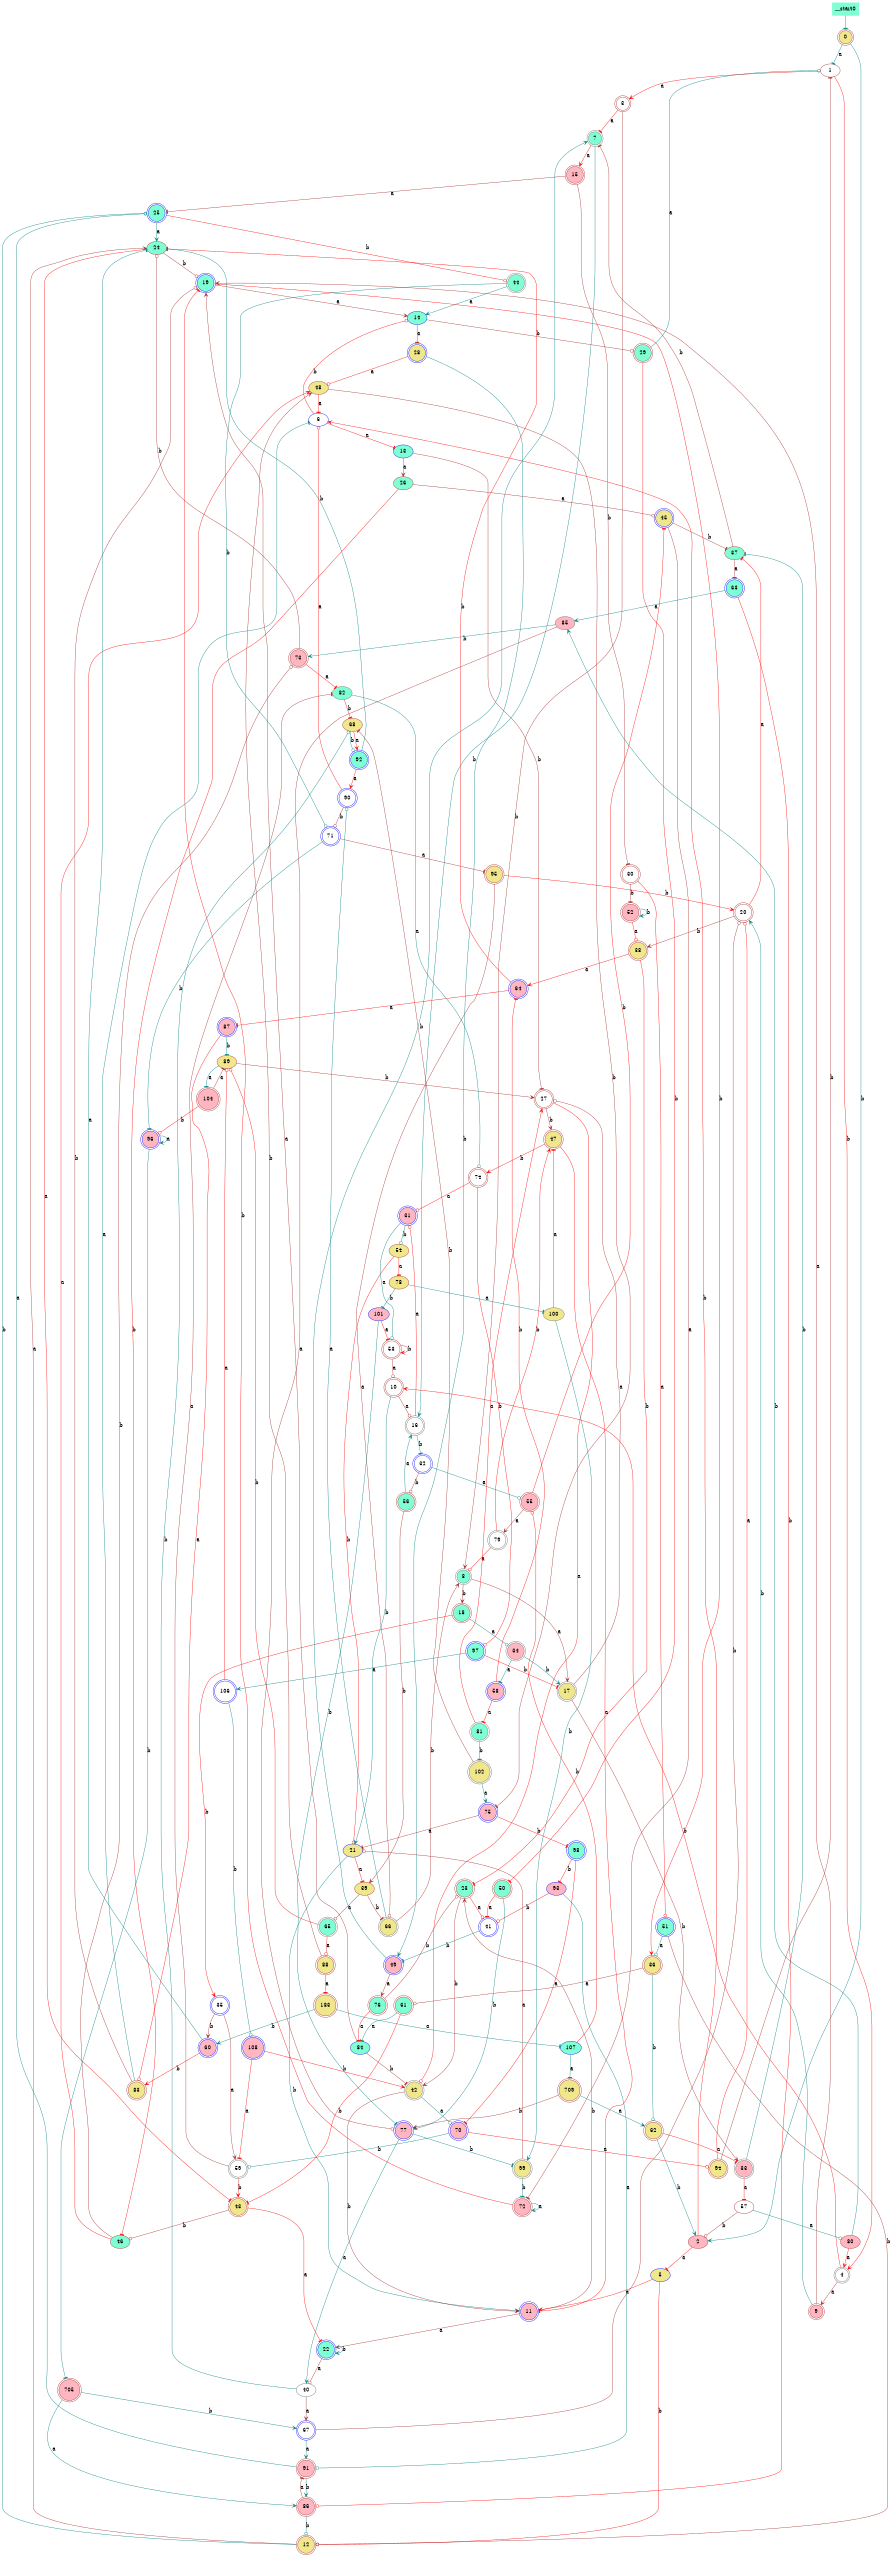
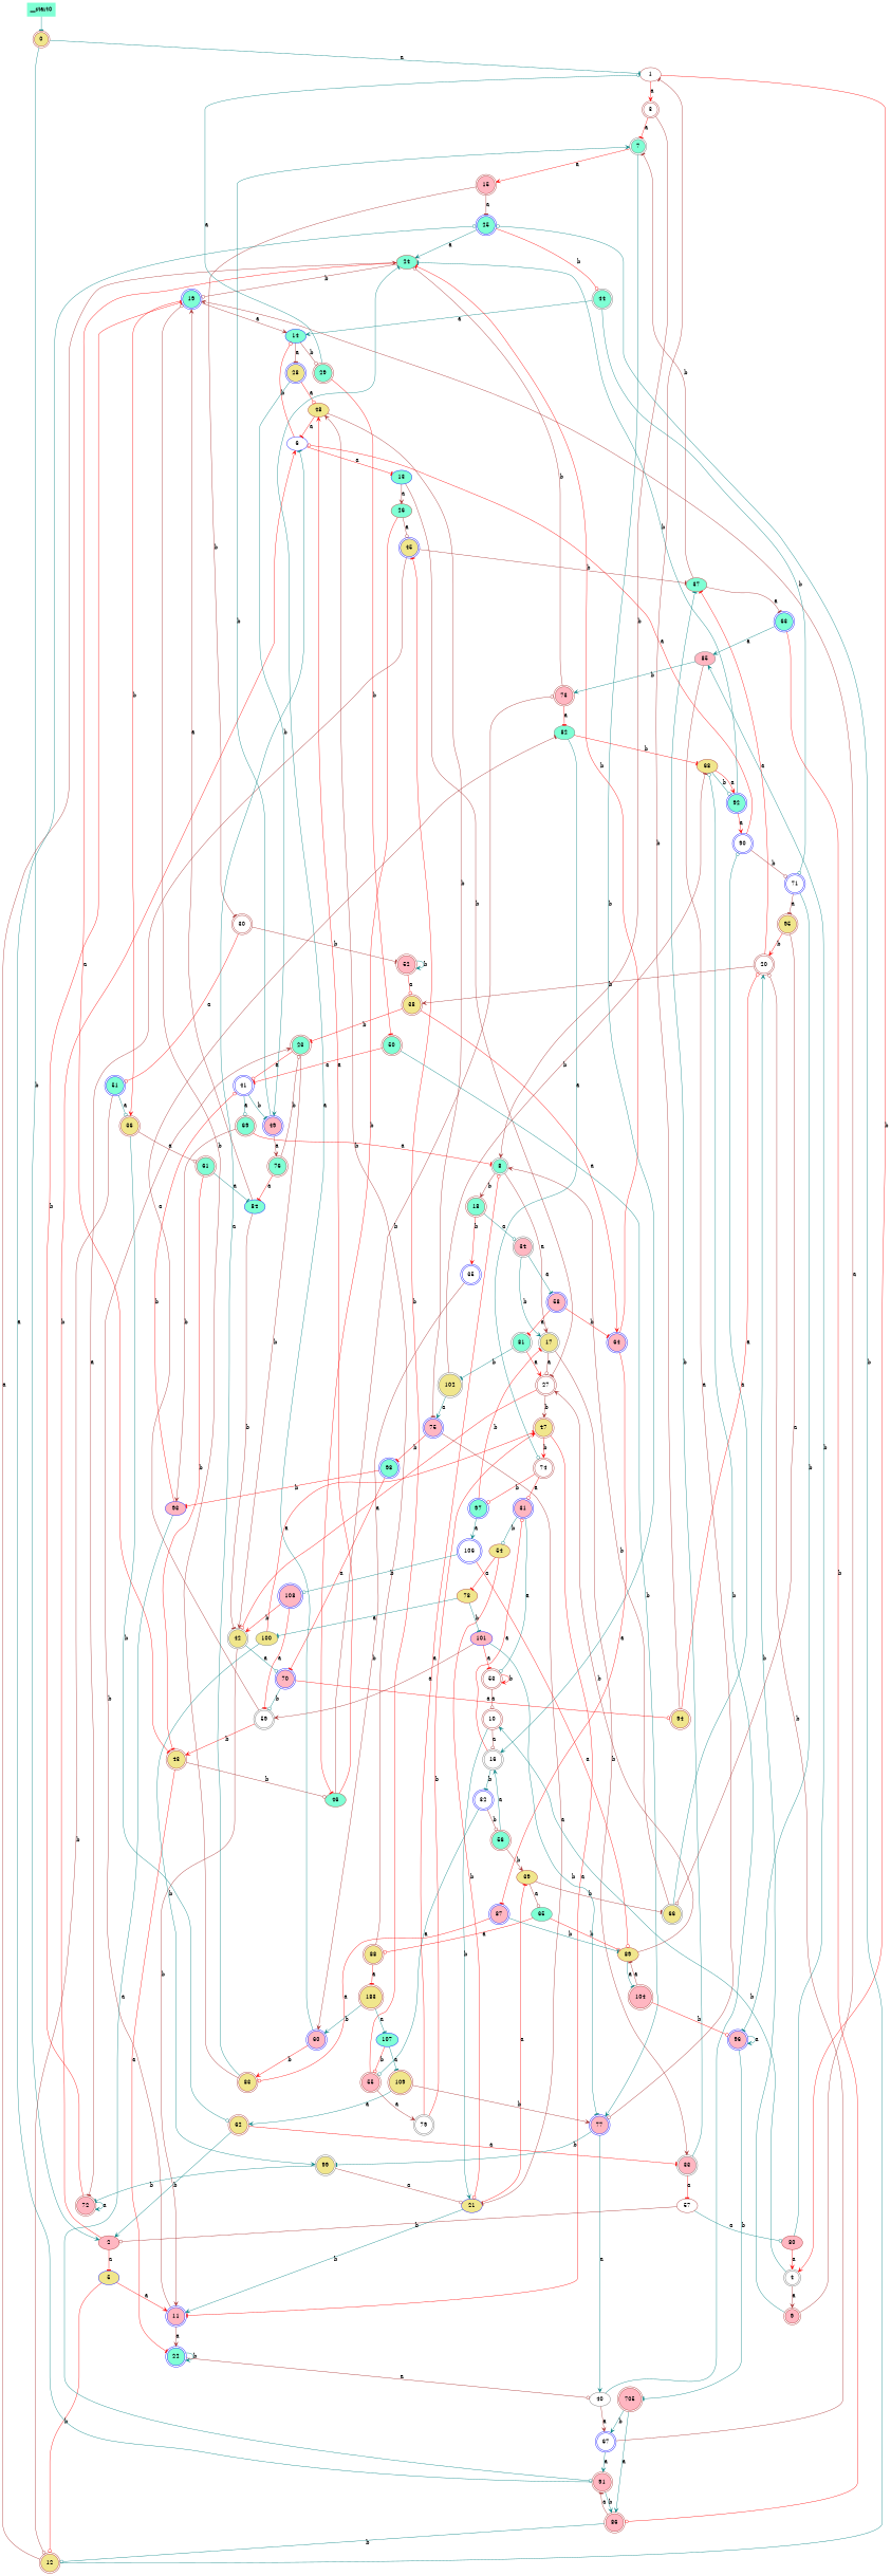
  digraph {
    node [color=brown fillcolor=aquamarine shape=doublecircle style=filled]
    edge [arrowhead=vee color=red]
    __start0 [color=blue shape=none]
    0 [fillcolor=khaki]
    1 [fillcolor=white shape=""]
    2 [fillcolor=lightpink shape=""]
    3 [fillcolor=white]
    4 [color=gray40 fillcolor=white]
    5 [color=blue fillcolor=khaki shape=""]
    6 [color=blue fillcolor=white shape=""]
    7 [color=gray40]
    8 [color=gray40]
    9 [fillcolor=lightpink]
    10 [fillcolor=white]
    11 [color=blue fillcolor=lightpink]
    12 [fillcolor=khaki]
    13 [color=blue shape=""]
    14 [color=blue shape=""]
    15 [fillcolor=lightpink]
    16 [color=gray40 fillcolor=white]
    17 [color=gray40 fillcolor=khaki]
    18
    19 [color=blue]
    20 [fillcolor=white]
    21 [color=blue fillcolor=khaki shape=""]
    22 [color=blue]
    23
    24 [shape=""]
    25 [color=blue]
    26 [shape=""]
    27 [fillcolor=white]
    28 [color=blue fillcolor=khaki]
    29
    30 [fillcolor=white]
    31 [color=blue fillcolor=lightpink]
    32 [color=blue fillcolor=white]
    33 [color=gray40 fillcolor=lightpink]
    34 [color=gray40 fillcolor=lightpink]
    35 [color=blue fillcolor=white]
    36 [fillcolor=khaki]
    37 [shape=""]
    38 [fillcolor=khaki]
    39 [fillcolor=khaki shape=""]
    40 [color=gray40 fillcolor=white shape=""]
    41 [color=blue fillcolor=white]
    42 [color=gray40 fillcolor=khaki]
    43 [fillcolor=khaki]
    44 [color=gray40]
    45 [color=blue fillcolor=khaki]
    46 [shape=""]
    47 [fillcolor=khaki]
    48 [fillcolor=khaki shape=""]
    49 [color=blue fillcolor=lightpink]
    50
    51 [color=blue]
    52 [fillcolor=lightpink]
    53 [fillcolor=white]
    54 [fillcolor=khaki shape=""]
    55 [fillcolor=lightpink]
    56
    57 [fillcolor=white shape=""]
    58 [color=blue fillcolor=lightpink]
    59 [color=gray40 fillcolor=white]
    60 [color=blue fillcolor=lightpink]
    61
    62 [fillcolor=khaki]
    63 [color=blue]
    64 [color=blue fillcolor=lightpink]
-   65 [color=gray40]
+   65 [color=gray40 shape=ellipse]
    66 [color=gray40 fillcolor=khaki]
    67 [color=blue fillcolor=white]
    68 [fillcolor=khaki shape=""]
+   69
    70 [color=blue fillcolor=lightpink]
    71 [color=blue fillcolor=white]
    72 [fillcolor=lightpink]
    73 [fillcolor=lightpink]
    74 [fillcolor=white]
    75 [color=blue fillcolor=lightpink]
    76
    77 [color=blue fillcolor=lightpink]
    78 [fillcolor=khaki shape=""]
    79 [color=gray40 fillcolor=white]
    80 [fillcolor=lightpink shape=""]
    81 [color=gray40]
    82 [color=gray40 shape=""]
    83 [fillcolor=khaki]
    84 [color=blue shape=""]
    85 [color=gray40 fillcolor=lightpink shape=""]
    86 [fillcolor=lightpink]
    87 [color=blue fillcolor=lightpink]
    88 [fillcolor=khaki]
    89 [fillcolor=khaki shape=""]
    90 [color=blue fillcolor=white]
    91 [fillcolor=lightpink]
    92 [color=blue]
    93 [color=blue fillcolor=lightpink shape=""]
    94 [fillcolor=khaki]
    95 [fillcolor=khaki]
    96 [color=blue fillcolor=lightpink]
    97 [color=blue]
    98 [color=blue]
    99 [color=gray40 fillcolor=khaki]
    100 [color=gray40 fillcolor=khaki shape=""]
    101 [color=blue fillcolor=lightpink shape=""]
    102 [color=gray40 fillcolor=khaki]
    n105 [fillcolor=khaki label=183]
    104 [fillcolor=lightpink]
    n107 [fillcolor=lightpink label=705]
    106 [color=blue fillcolor=white]
    107 [color=blue shape=""]
    108 [color=blue fillcolor=lightpink]
-   109 [fillcolor=khaki label=709]
+   109 [fillcolor=khaki]
    __start0 -> 0 [arrowhead=tee color=teal]
    0 -> 1 [arrowhead=tee color=teal label=a]
    0 -> 2 [color=teal label=b]
    1 -> 3 [label=a]
    1 -> 4 [label=b]
    2 -> 5 [arrowhead=tee label=a]
    2 -> 6 [label=b]
    3 -> 7 [arrowhead=tee label=a]
    3 -> 8 [color=brown label=b]
    4 -> 9 [color=brown label=a]
-   4 -> 10 [label=b]
+   4 -> 10 [color=teal label=b]
    5 -> 11 [label=a]
    5 -> 12 [arrowhead=odot label=b]
    6 -> 13 [arrowhead=tee label=a]
    6 -> 14 [arrowhead=odot label=b]
    7 -> 15 [label=a]
    7 -> 16 [color=teal label=b]
    8 -> 17 [color=brown label=a]
    8 -> 18 [color=brown label=b]
    9 -> 19 [color=brown label=a]
    9 -> 20 [color=teal label=b]
    10 -> 16 [arrowhead=odot color=brown label=a]
    10 -> 21 [color=teal label=b]
    11 -> 22 [color=brown label=a]
    11 -> 23 [color=brown label=b]
    12 -> 24 [color=brown label=a]
    12 -> 25 [arrowhead=odot color=teal label=b]
    13 -> 26 [color=brown label=a]
    13 -> 27 [arrowhead=tee color=brown label=b]
    14 -> 28 [arrowhead=tee color=brown label=a]
    14 -> 29 [arrowhead=odot color=brown label=b]
    15 -> 25 [arrowhead=tee color=brown label=a]
    15 -> 30 [arrowhead=tee color=brown label=b]
    16 -> 31 [arrowhead=odot label=a]
    16 -> 32 [arrowhead=tee color=teal label=b]
    17 -> 27 [arrowhead=odot color=brown label=a]
    17 -> 33 [color=brown label=b]
    18 -> 34 [arrowhead=odot color=teal label=a]
    18 -> 35 [label=b]
    19 -> 14 [color=brown label=a]
    19 -> 36 [label=b]
    20 -> 37 [arrowhead=tee label=a]
    20 -> 38 [color=brown label=b]
    21 -> 11 [color=teal label=b]
    21 -> 39 [arrowhead=tee label=a]
    22 -> 22 [color=teal label=b]
    22 -> 40 [arrowhead=odot color=brown label=a]
    23 -> 41 [arrowhead=odot label=a]
    23 -> 42 [color=brown label=b]
    24 -> 19 [arrowhead=odot color=brown label=b]
    24 -> 43 [arrowhead=tee label=a]
    25 -> 24 [color=teal label=a]
    25 -> 44 [arrowhead=odot label=b]
    26 -> 45 [arrowhead=odot color=brown label=a]
    26 -> 46 [arrowhead=tee label=b]
    27 -> 42 [arrowhead=odot label=a]
    27 -> 47 [color=brown label=b]
    28 -> 48 [arrowhead=odot label=a]
    28 -> 49 [color=teal label=b]
    29 -> 1 [arrowhead=odot color=teal label=a]
    29 -> 50 [arrowhead=tee label=b]
    30 -> 51 [arrowhead=odot label=a]
    30 -> 52 [arrowhead=tee color=brown label=b]
    31 -> 53 [arrowhead=odot color=teal label=a]
    31 -> 54 [arrowhead=odot color=teal label=b]
    32 -> 55 [arrowhead=odot color=teal label=a]
    32 -> 56 [arrowhead=odot color=brown label=b]
    33 -> 37 [arrowhead=tee color=teal label=b]
    33 -> 57 [arrowhead=tee label=a]
    34 -> 17 [color=teal label=b]
    34 -> 58 [arrowhead=tee color=teal label=a]
-   35 -> 59 [color=brown label=a]
+   101 -> 59 [color=brown label=a]
    35 -> 60 [color=brown label=b]
    36 -> 61 [arrowhead=odot color=brown label=a]
    36 -> 62 [arrowhead=odot color=teal label=b]
    37 -> 7 [arrowhead=tee color=brown label=b]
    37 -> 63 [arrowhead=tee color=brown label=a]
    38 -> 23 [arrowhead=tee label=b]
    38 -> 64 [label=a]
    39 -> 65 [arrowhead=odot color=brown label=a]
    39 -> 66 [arrowhead=tee color=brown label=b]
    40 -> 67 [color=brown label=a]
    40 -> 68 [arrowhead=odot color=teal label=b]
    41 -> 49 [arrowhead=tee color=teal label=b]
+   41 -> 69 [arrowhead=odot color=teal label=a]
    42 -> 11 [color=brown label=b]
    42 -> 70 [arrowhead=odot color=teal label=a]
    43 -> 22 [arrowhead=tee label=a]
    43 -> 46 [arrowhead=odot color=brown label=b]
    44 -> 14 [color=teal label=a]
    44 -> 71 [arrowhead=odot color=teal label=b]
    45 -> 37 [arrowhead=tee color=brown label=b]
    45 -> 72 [arrowhead=tee color=brown label=a]
    46 -> 48 [label=a]
    46 -> 73 [arrowhead=odot color=brown label=b]
    47 -> 11 [arrowhead=tee label=a]
    47 -> 74 [label=b]
    48 -> 6 [arrowhead=tee label=a]
    48 -> 75 [arrowhead=tee color=brown label=b]
    49 -> 7 [color=teal label=b]
    49 -> 76 [color=brown label=a]
    50 -> 41 [arrowhead=tee label=a]
    50 -> 77 [color=teal label=b]
    51 -> 12 [arrowhead=odot color=brown label=b]
    51 -> 36 [arrowhead=odot color=teal label=a]
    52 -> 38 [arrowhead=odot label=a]
    52 -> 52 [color=teal label=b]
    53 -> 10 [arrowhead=odot color=brown label=a]
    53 -> 53 [label=b]
    54 -> 21 [arrowhead=odot label=b]
    54 -> 78 [arrowhead=tee label=a]
    55 -> 45 [arrowhead=tee label=b]
    55 -> 79 [color=brown label=a]
    56 -> 16 [color=teal label=a]
    56 -> 39 [color=brown label=b]
    57 -> 2 [arrowhead=odot color=brown label=b]
    57 -> 80 [arrowhead=odot color=teal label=a]
    58 -> 64 [arrowhead=tee label=b]
    58 -> 81 [arrowhead=tee label=a]
    59 -> 43 [label=b]
    59 -> 82 [arrowhead=tee color=brown label=a]
    60 -> 24 [arrowhead=tee color=teal label=a]
    60 -> 83 [label=b]
    61 -> 43 [arrowhead=tee label=b]
    61 -> 84 [arrowhead=tee color=teal label=a]
    62 -> 2 [color=teal label=b]
    62 -> 33 [arrowhead=tee label=a]
    63 -> 85 [color=teal label=a]
    63 -> 86 [arrowhead=odot label=b]
    64 -> 24 [arrowhead=tee label=b]
    64 -> 87 [arrowhead=tee label=a]
    65 -> 88 [arrowhead=odot label=a]
    65 -> 89 [arrowhead=odot label=b]
    66 -> 8 [color=brown label=b]
    66 -> 90 [arrowhead=odot color=teal label=a]
    67 -> 20 [arrowhead=odot color=brown label=b]
    67 -> 91 [color=teal label=a]
    68 -> 92 [label=a]
    68 -> 92 [arrowhead=odot color=teal label=b]
+   69 -> 8 [arrowhead=tee label=a]
+   69 -> 93 [color=brown label=b]
    70 -> 59 [arrowhead=odot color=teal label=b]
    70 -> 94 [arrowhead=odot label=a]
    71 -> 95 [arrowhead=tee color=brown label=a]
    71 -> 96 [arrowhead=tee color=teal label=b]
    72 -> 19 [arrowhead=tee label=b]
    72 -> 72 [color=teal label=a]
    73 -> 24 [arrowhead=odot color=brown label=b]
    73 -> 82 [arrowhead=tee label=a]
    74 -> 31 [arrowhead=odot label=a]
    74 -> 97 [arrowhead=odot label=b]
    75 -> 21 [arrowhead=tee color=brown label=a]
    75 -> 98 [arrowhead=tee label=b]
    76 -> 23 [arrowhead=odot color=brown label=b]
    76 -> 84 [arrowhead=tee label=a]
    77 -> 40 [color=teal label=a]
    77 -> 99 [arrowhead=tee color=teal label=b]
    78 -> 100 [arrowhead=tee color=teal label=a]
    78 -> 101 [arrowhead=tee color=teal label=b]
    79 -> 8 [arrowhead=odot label=a]
    79 -> 47 [label=b]
    80 -> 4 [label=a]
    80 -> 85 [color=teal label=b]
    81 -> 27 [label=a]
    81 -> 102 [arrowhead=tee color=teal label=b]
    82 -> 68 [arrowhead=tee label=b]
    82 -> 74 [arrowhead=odot color=teal label=a]
    83 -> 6 [arrowhead=tee color=teal label=a]
    83 -> 19 [arrowhead=odot color=brown label=b]
    84 -> 19 [color=brown label=a]
    84 -> 42 [arrowhead=tee color=brown label=b]
    85 -> 73 [color=teal label=b]
    85 -> 77 [arrowhead=odot color=brown label=a]
    86 -> 12 [arrowhead=odot color=teal label=b]
    86 -> 91 [arrowhead=tee color=brown label=a]
    87 -> 83 [arrowhead=odot label=a]
    87 -> 89 [arrowhead=tee color=teal label=b]
    88 -> 48 [color=brown label=b]
    88 -> n105 [arrowhead=tee label=a]
    89 -> 27 [color=brown label=b]
    89 -> 104 [arrowhead=tee color=teal label=a]
    90 -> 6 [arrowhead=odot label=a]
    90 -> 71 [arrowhead=odot color=brown label=b]
    91 -> 25 [arrowhead=odot color=teal label=a]
    91 -> 86 [color=teal label=b]
    92 -> 24 [arrowhead=tee color=teal label=b]
    92 -> 90 [label=a]
    93 -> 41 [arrowhead=odot label=b]
    93 -> 91 [arrowhead=odot color=teal label=a]
    94 -> 1 [arrowhead=tee color=brown label=b]
    94 -> 20 [arrowhead=odot label=a]
    95 -> 20 [label=b]
    95 -> 66 [arrowhead=odot color=brown label=a]
    96 -> 96 [color=teal label=a]
    96 -> n107 [arrowhead=tee color=teal label=b]
    97 -> 17 [arrowhead=tee label=b]
    97 -> 106 [color=teal label=a]
    98 -> 70 [arrowhead=tee label=a]
    98 -> 93 [arrowhead=tee label=b]
    99 -> 21 [arrowhead=odot color=brown label=a]
    99 -> 72 [arrowhead=tee color=teal label=b]
    100 -> 47 [arrowhead=tee label=a]
    100 -> 99 [color=teal label=b]
    101 -> 53 [arrowhead=tee label=a]
    101 -> 77 [arrowhead=tee color=teal label=b]
    102 -> 68 [arrowhead=tee color=brown label=b]
    102 -> 75 [color=teal label=a]
    n105 -> 60 [color=teal label=b]
    n105 -> 107 [arrowhead=tee color=teal label=a]
    104 -> 89 [arrowhead=tee color=brown label=a]
    104 -> 96 [arrowhead=odot label=b]
    n107 -> 67 [color=teal label=b]
    n107 -> 86 [color=teal label=a]
    106 -> 89 [arrowhead=odot label=a]
    106 -> 108 [arrowhead=odot color=teal label=b]
    107 -> 55 [arrowhead=odot label=b]
    107 -> 109 [arrowhead=tee color=teal label=a]
    108 -> 42 [label=b]
    108 -> 59 [arrowhead=tee label=a]
    109 -> 62 [color=teal label=a]
    109 -> 77 [color=brown label=b]
  }
